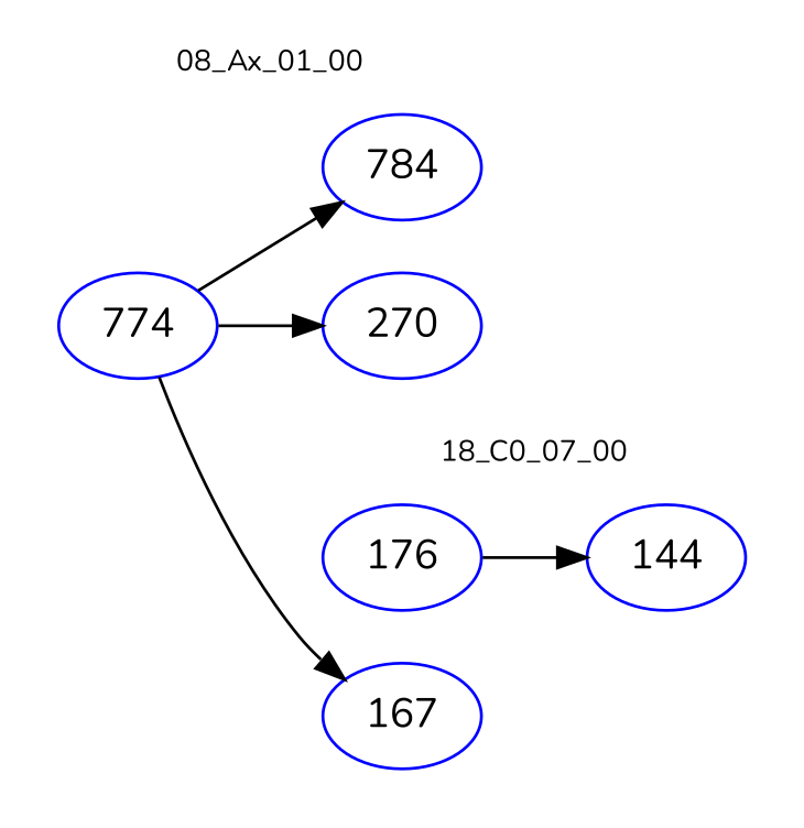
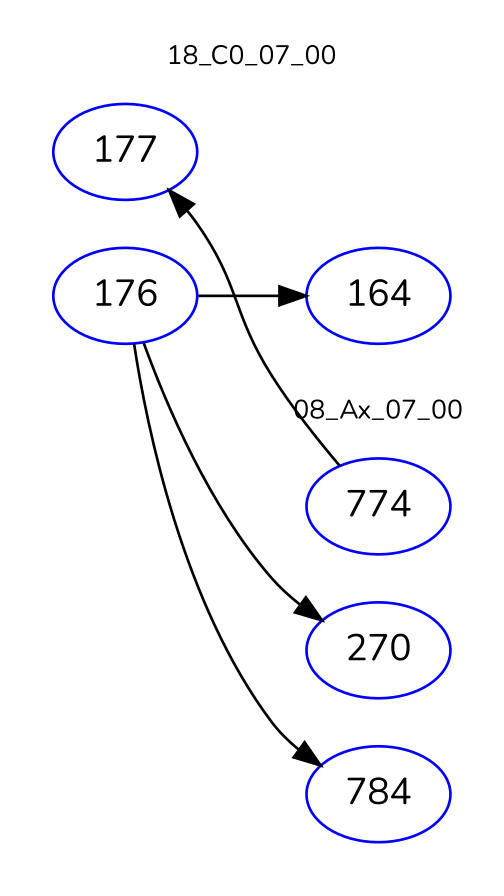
  digraph {
    fontname=Nunito
    rankdir=LR
    node [color=blue fontname=Nunito]
    edge [color=black fontname=Nunito]
    n1 [label=774]
    n2 [label=270]
    n3 [label=784]
    n4 [label=176]
-   n5 [label=144]
-   n6 [label=167]
+   n5 [label=164]
+   n6 [label=177]
    subgraph cluster_1 {
      color=white
      fontsize=10
-     label="08_Ax_01_00"
+     label="08_Ax_07_00"
      n1
      n2
      n3
    }
    subgraph cluster_2 {
      color=white
      fontsize=10
      label="18_C0_07_00"
      n4
      n5
      n6
    }
-   n1 -> n2
-   n1 -> n3
+   n4 -> n2
+   n4 -> n3
    n1 -> n6
    n4 -> n5
  }
